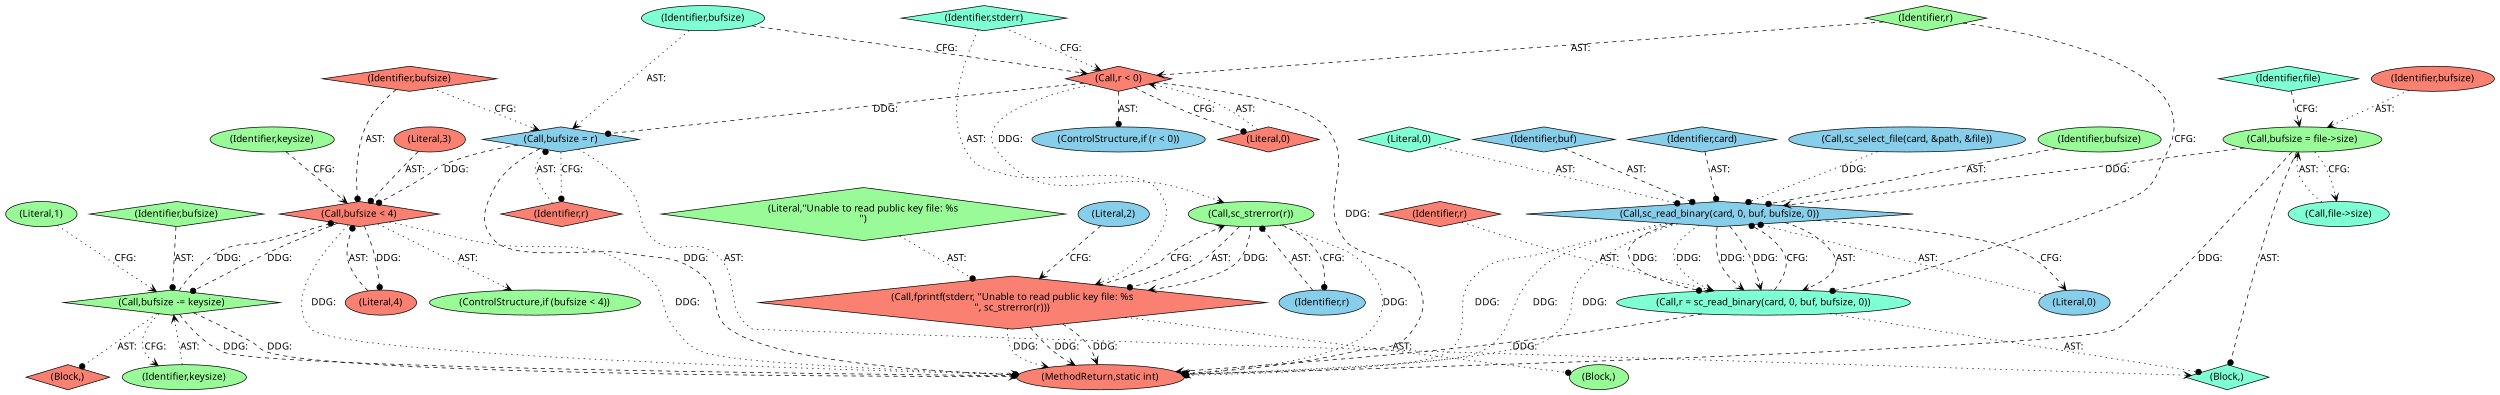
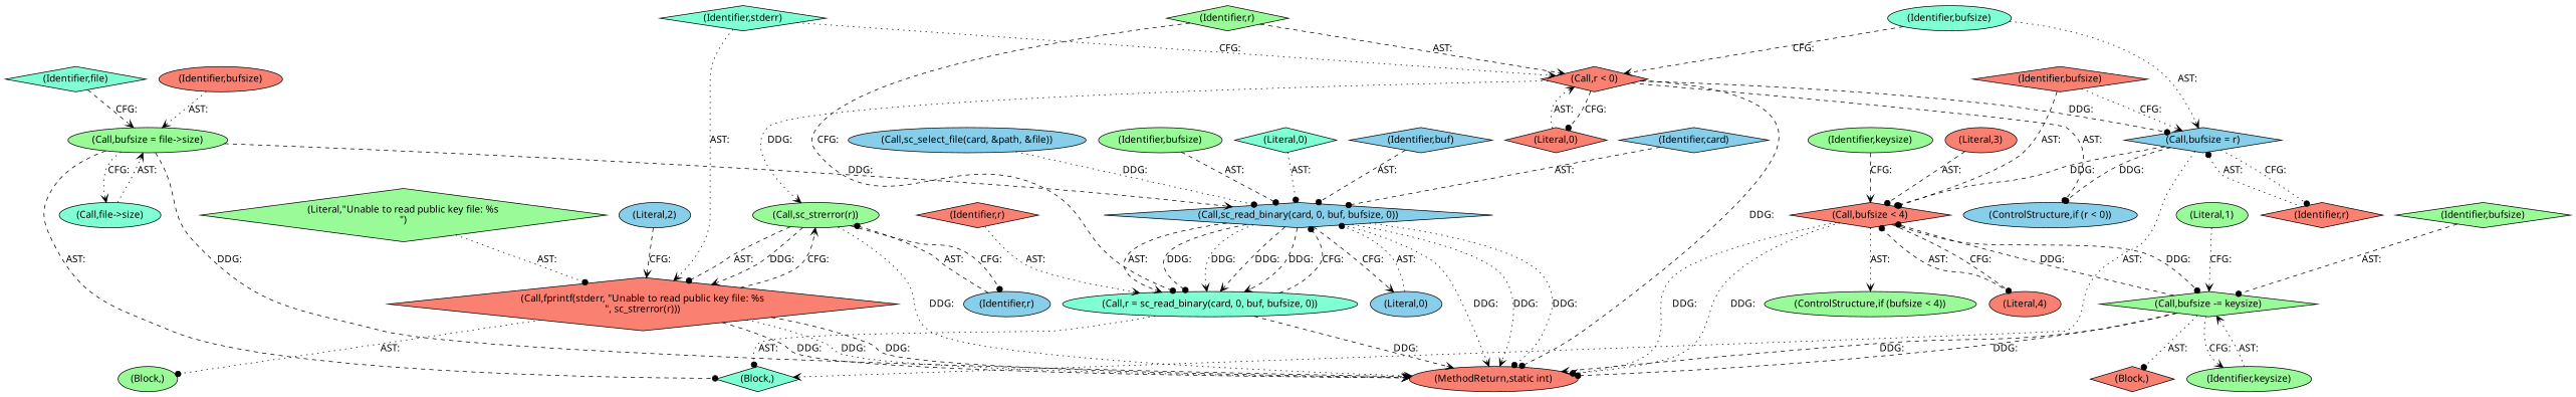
  digraph {
    fontname="Noto Sans"
    node [fillcolor=palegreen fontname="Noto Sans" shape=ellipse style=filled]
    edge [arrowhead=vee fontname="Noto Sans" style=dashed]
    n1 [label="(Call,bufsize = file->size)"]
    n2 [fillcolor=skyblue label="(Call,sc_read_binary(card, 0, buf, bufsize, 0))" shape=diamond]
    n3 [fillcolor=aquamarine label="(Block,)" shape=diamond]
    n4 [fillcolor=salmon label="(MethodReturn,static int)"]
    n5 [fillcolor=aquamarine label="(Call,file->size)"]
    n6 [fillcolor=aquamarine label="(Call,r = sc_read_binary(card, 0, buf, bufsize, 0))"]
    n7 [fillcolor=skyblue label="(Literal,0)"]
    n8 [fillcolor=salmon label="(Call,r < 0)" shape=diamond]
    n9 [label="(Call,sc_strerror(r))"]
    n10 [fillcolor=skyblue label="(Call,bufsize = r)" shape=diamond]
    n11 [fillcolor=skyblue label="(ControlStructure,if (r < 0))"]
    n12 [fillcolor=salmon label="(Literal,0)" shape=diamond]
    n13 [fillcolor=salmon label="(Call,fprintf(stderr, \"Unable to read public key file: %s\n\", sc_strerror(r)))" shape=diamond]
    n14 [fillcolor=skyblue label="(Identifier,r)"]
    n15 [fillcolor=salmon label="(Call,bufsize < 4)" shape=diamond]
    n16 [fillcolor=salmon label="(Identifier,r)" shape=diamond]
    n17 [label="(Block,)"]
    n18 [label="(Call,bufsize -= keysize)" shape=diamond]
    n19 [fillcolor=salmon label="(Literal,4)"]
    n20 [label="(ControlStructure,if (bufsize < 4))"]
    n21 [label="(Identifier,keysize)"]
    n22 [fillcolor=salmon label="(Block,)" shape=diamond]
    n23 [fillcolor=skyblue label="(Call,sc_select_file(card, &path, &file))"]
    n24 [fillcolor=salmon label="(Identifier,bufsize)"]
    n25 [label="(Literal,1)"]
    n26 [label="(Identifier,bufsize)"]
    n27 [label="(Identifier,bufsize)" shape=diamond]
    n28 [label="(Literal,\"Unable to read public key file: %s\n\")" shape=diamond]
    n29 [fillcolor=aquamarine label="(Identifier,file)" shape=diamond]
    n30 [fillcolor=aquamarine label="(Literal,0)" shape=diamond]
    n31 [label="(Identifier,r)" shape=diamond]
    n32 [fillcolor=skyblue label="(Literal,2)"]
    n33 [fillcolor=aquamarine label="(Identifier,stderr)" shape=diamond]
    n34 [fillcolor=skyblue label="(Identifier,buf)" shape=diamond]
    n35 [fillcolor=salmon label="(Literal,3)"]
    n36 [fillcolor=salmon label="(Identifier,bufsize)" shape=diamond]
    n37 [fillcolor=skyblue label="(Identifier,card)" shape=diamond]
    n38 [fillcolor=aquamarine label="(Identifier,bufsize)"]
    n39 [fillcolor=salmon label="(Identifier,r)" shape=diamond]
    n40 [label="(Identifier,keysize)"]
    n1 -> n2 [label="DDG: "]
    n1 -> n3 [arrowhead=dot label="AST: "]
    n1 -> n4 [label="DDG: "]
    n1 -> n5 [label="CFG: " style=dotted]
    n2 -> n4 [label="DDG: " style=dotted]
    n2 -> n4 [label="DDG: " style=dotted]
    n2 -> n4 [arrowhead=dot label="DDG: " style=dotted]
    n2 -> n6 [label="AST: "]
    n2 -> n6 [arrowhead=dot label="DDG: "]
    n2 -> n6 [label="DDG: " style=dotted]
    n2 -> n6 [label="DDG: "]
    n2 -> n6 [label="DDG: "]
    n2 -> n7 [label="CFG: "]
    n5 -> n1 [label="AST: " style=dotted]
    n6 -> n2 [arrowhead=dot label="CFG: "]
    n6 -> n3 [arrowhead=dot label="AST: " style=dotted]
    n6 -> n4 [label="DDG: "]
    n7 -> n2 [arrowhead=dot label="AST: " style=dotted]
    n8 -> n4 [arrowhead=dot label="DDG: "]
    n8 -> n9 [label="DDG: " style=dotted]
    n8 -> n10 [arrowhead=dot label="DDG: "]
    n8 -> n11 [arrowhead=dot label="AST: "]
    n8 -> n12 [arrowhead=dot label="CFG: "]
    n9 -> n4 [label="DDG: " style=dotted]
    n9 -> n13 [arrowhead=dot label="AST: "]
    n9 -> n13 [label="DDG: "]
    n9 -> n14 [arrowhead=dot label="CFG: "]
    n10 -> n3 [label="AST: " style=dotted]
-   n10 -> n4 [arrowhead=dot label="DDG: "]
+   n10 -> n11 [arrowhead=dot label="DDG: "]
    n10 -> n15 [arrowhead=dot label="DDG: "]
    n10 -> n16 [arrowhead=dot label="CFG: " style=dotted]
    n12 -> n8 [label="AST: " style=dotted]
    n13 -> n4 [label="DDG: "]
    n13 -> n4 [label="DDG: " style=dotted]
    n13 -> n4 [label="DDG: "]
    n13 -> n9 [label="CFG: "]
    n13 -> n17 [arrowhead=dot label="AST: " style=dotted]
    n14 -> n9 [arrowhead=dot label="AST: "]
    n15 -> n4 [arrowhead=dot label="DDG: " style=dotted]
    n15 -> n4 [label="DDG: " style=dotted]
    n15 -> n18 [arrowhead=dot label="DDG: "]
-   n15 -> n19 [arrowhead=dot label="DDG: "]
+   n15 -> n19 [arrowhead=dot label="CFG: "]
    n15 -> n20 [label="AST: " style=dotted]
    n16 -> n10 [arrowhead=dot label="AST: " style=dotted]
    n18 -> n4 [arrowhead=dot label="DDG: "]
    n18 -> n4 [label="DDG: "]
    n18 -> n15 [arrowhead=dot label="DDG: "]
    n18 -> n21 [label="CFG: " style=dotted]
    n18 -> n22 [arrowhead=dot label="AST: " style=dotted]
    n19 -> n15 [arrowhead=dot label="AST: "]
    n21 -> n18 [label="AST: " style=dotted]
    n23 -> n2 [arrowhead=dot label="DDG: " style=dotted]
    n24 -> n1 [label="AST: " style=dotted]
    n25 -> n18 [label="CFG: " style=dotted]
    n26 -> n2 [arrowhead=dot label="AST: "]
    n27 -> n18 [arrowhead=dot label="AST: "]
    n28 -> n13 [arrowhead=dot label="AST: " style=dotted]
    n29 -> n1 [label="CFG: "]
    n30 -> n2 [arrowhead=dot label="AST: " style=dotted]
    n31 -> n6 [arrowhead=dot label="CFG: "]
    n31 -> n8 [label="AST: "]
    n32 -> n13 [label="CFG: "]
    n33 -> n8 [label="CFG: " style=dotted]
    n33 -> n13 [label="AST: " style=dotted]
    n34 -> n2 [arrowhead=dot label="AST: "]
    n35 -> n15 [arrowhead=dot label="AST: "]
    n36 -> n10 [label="CFG: " style=dotted]
    n36 -> n15 [arrowhead=dot label="AST: "]
    n37 -> n2 [arrowhead=dot label="AST: "]
    n38 -> n8 [label="CFG: "]
    n38 -> n10 [label="AST: " style=dotted]
    n39 -> n6 [label="AST: " style=dotted]
    n40 -> n15 [label="CFG: "]
  }
